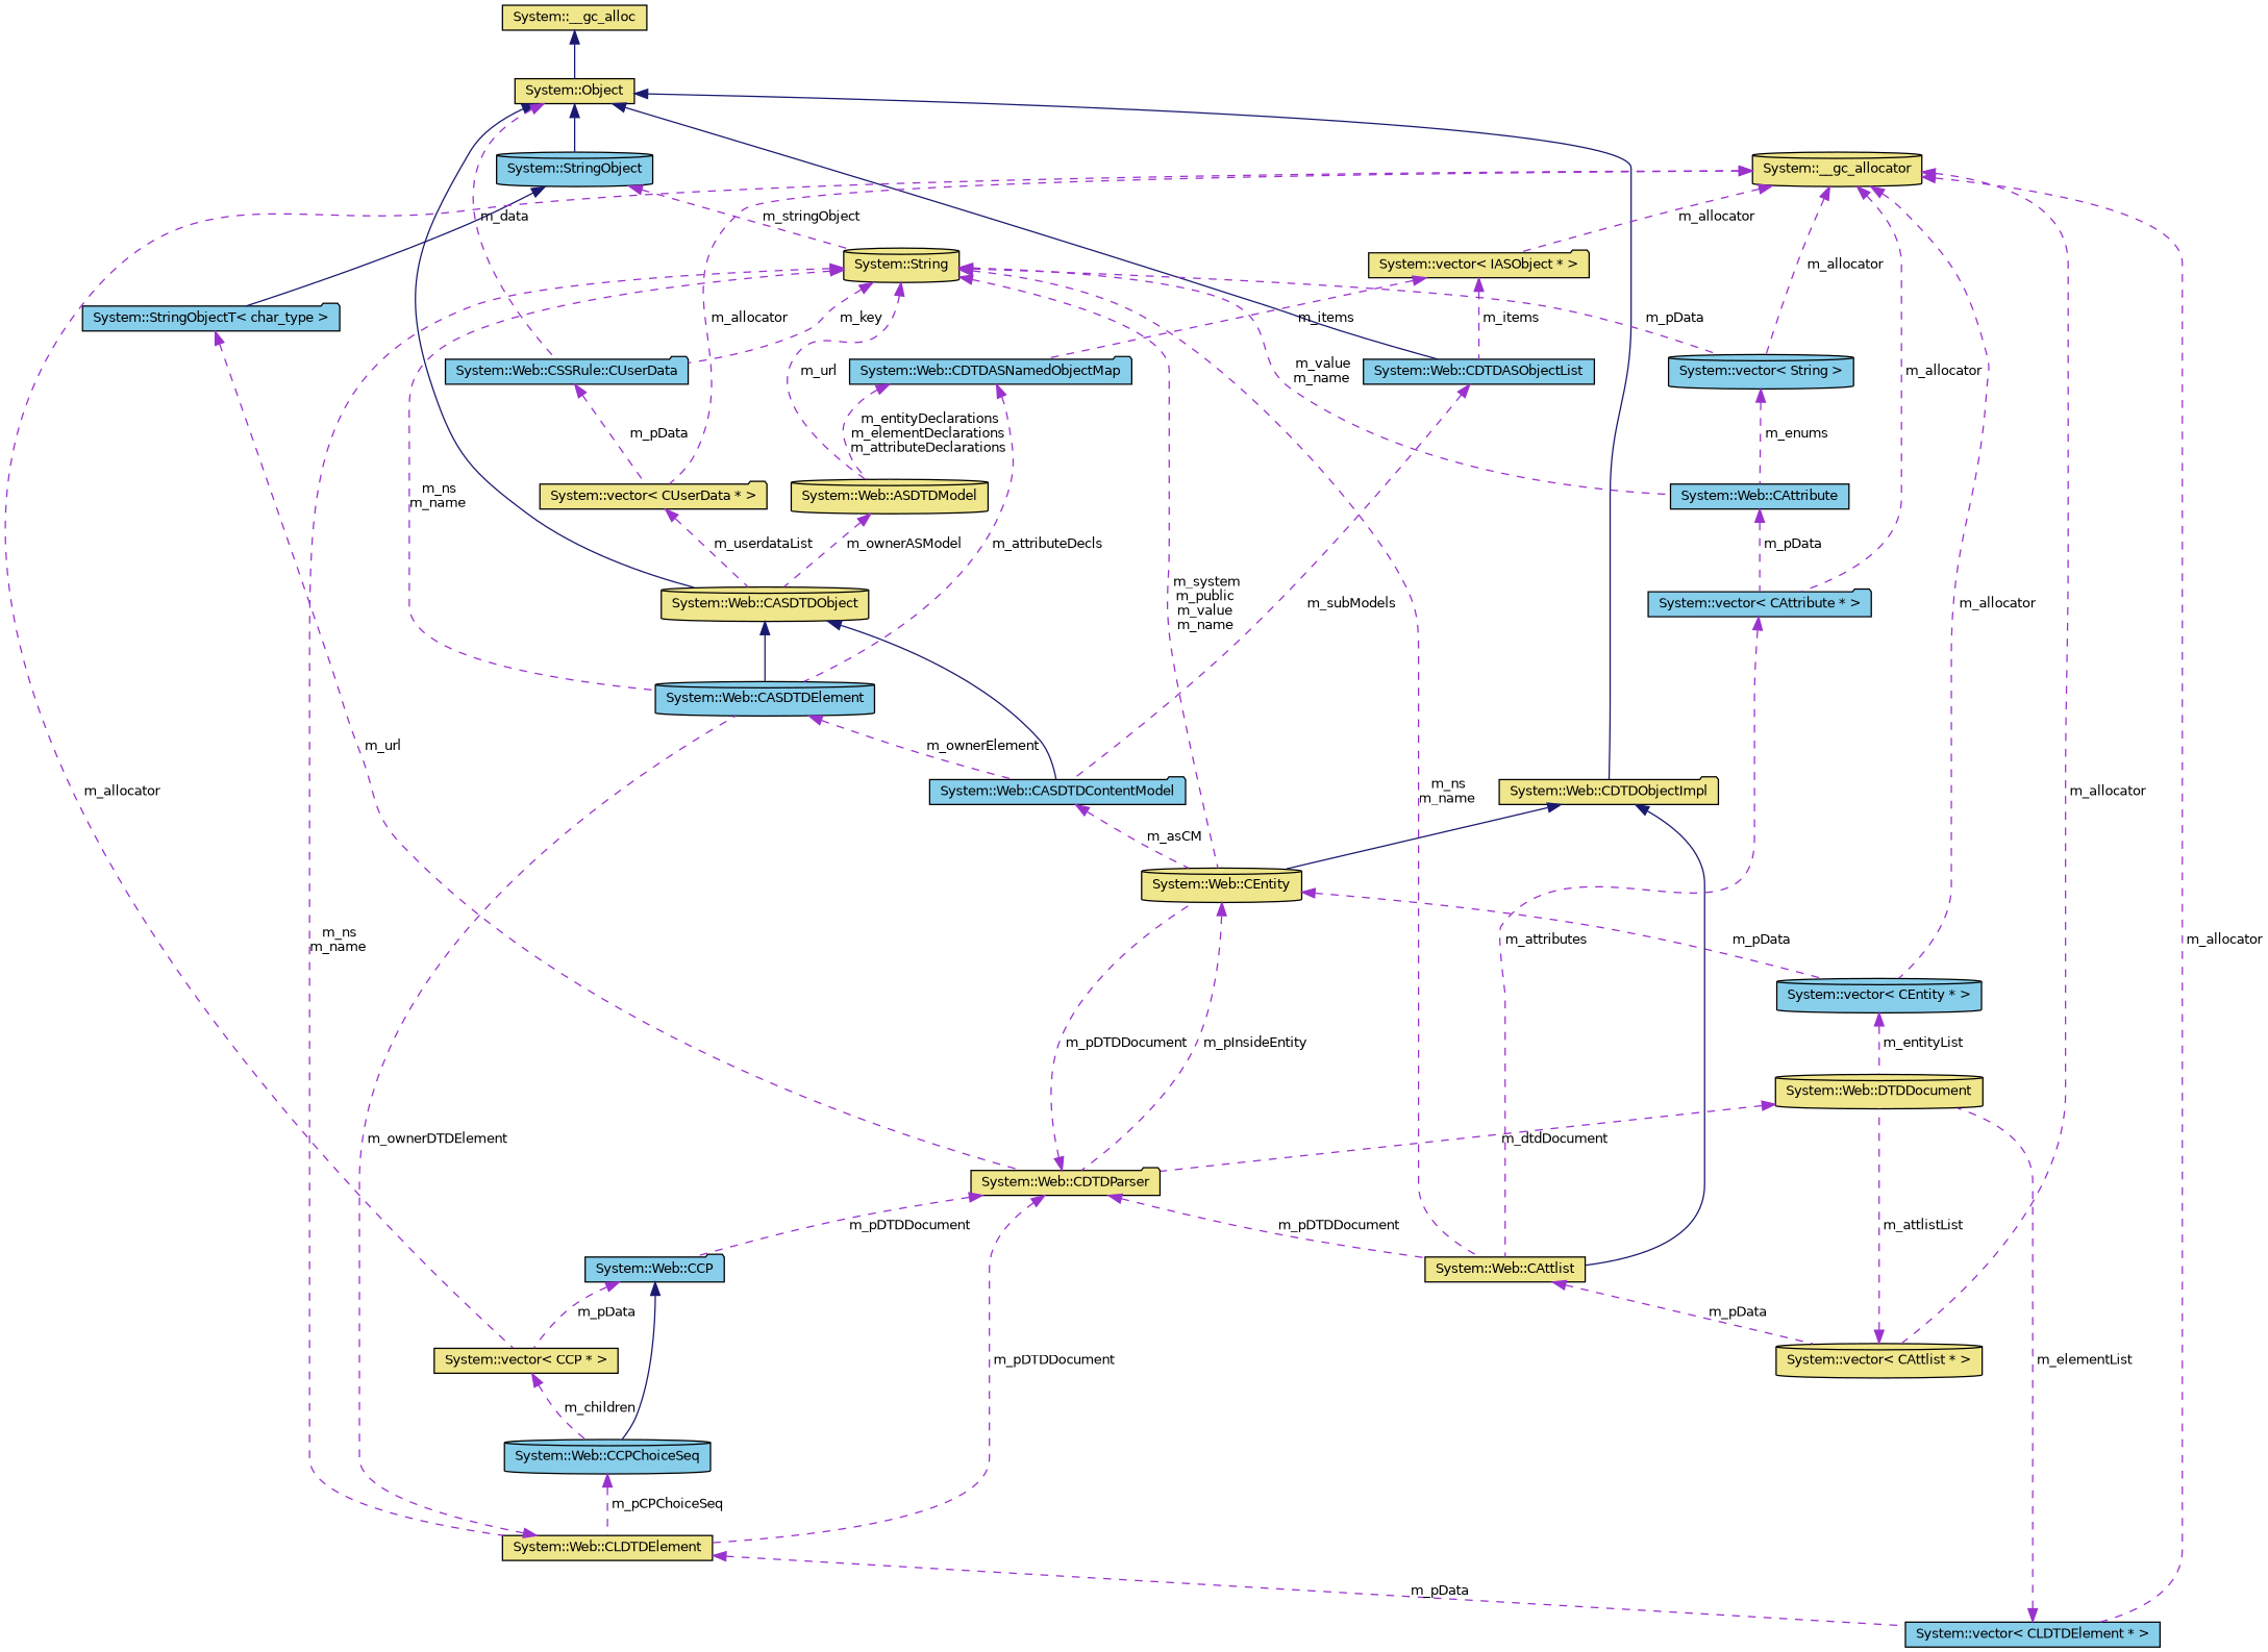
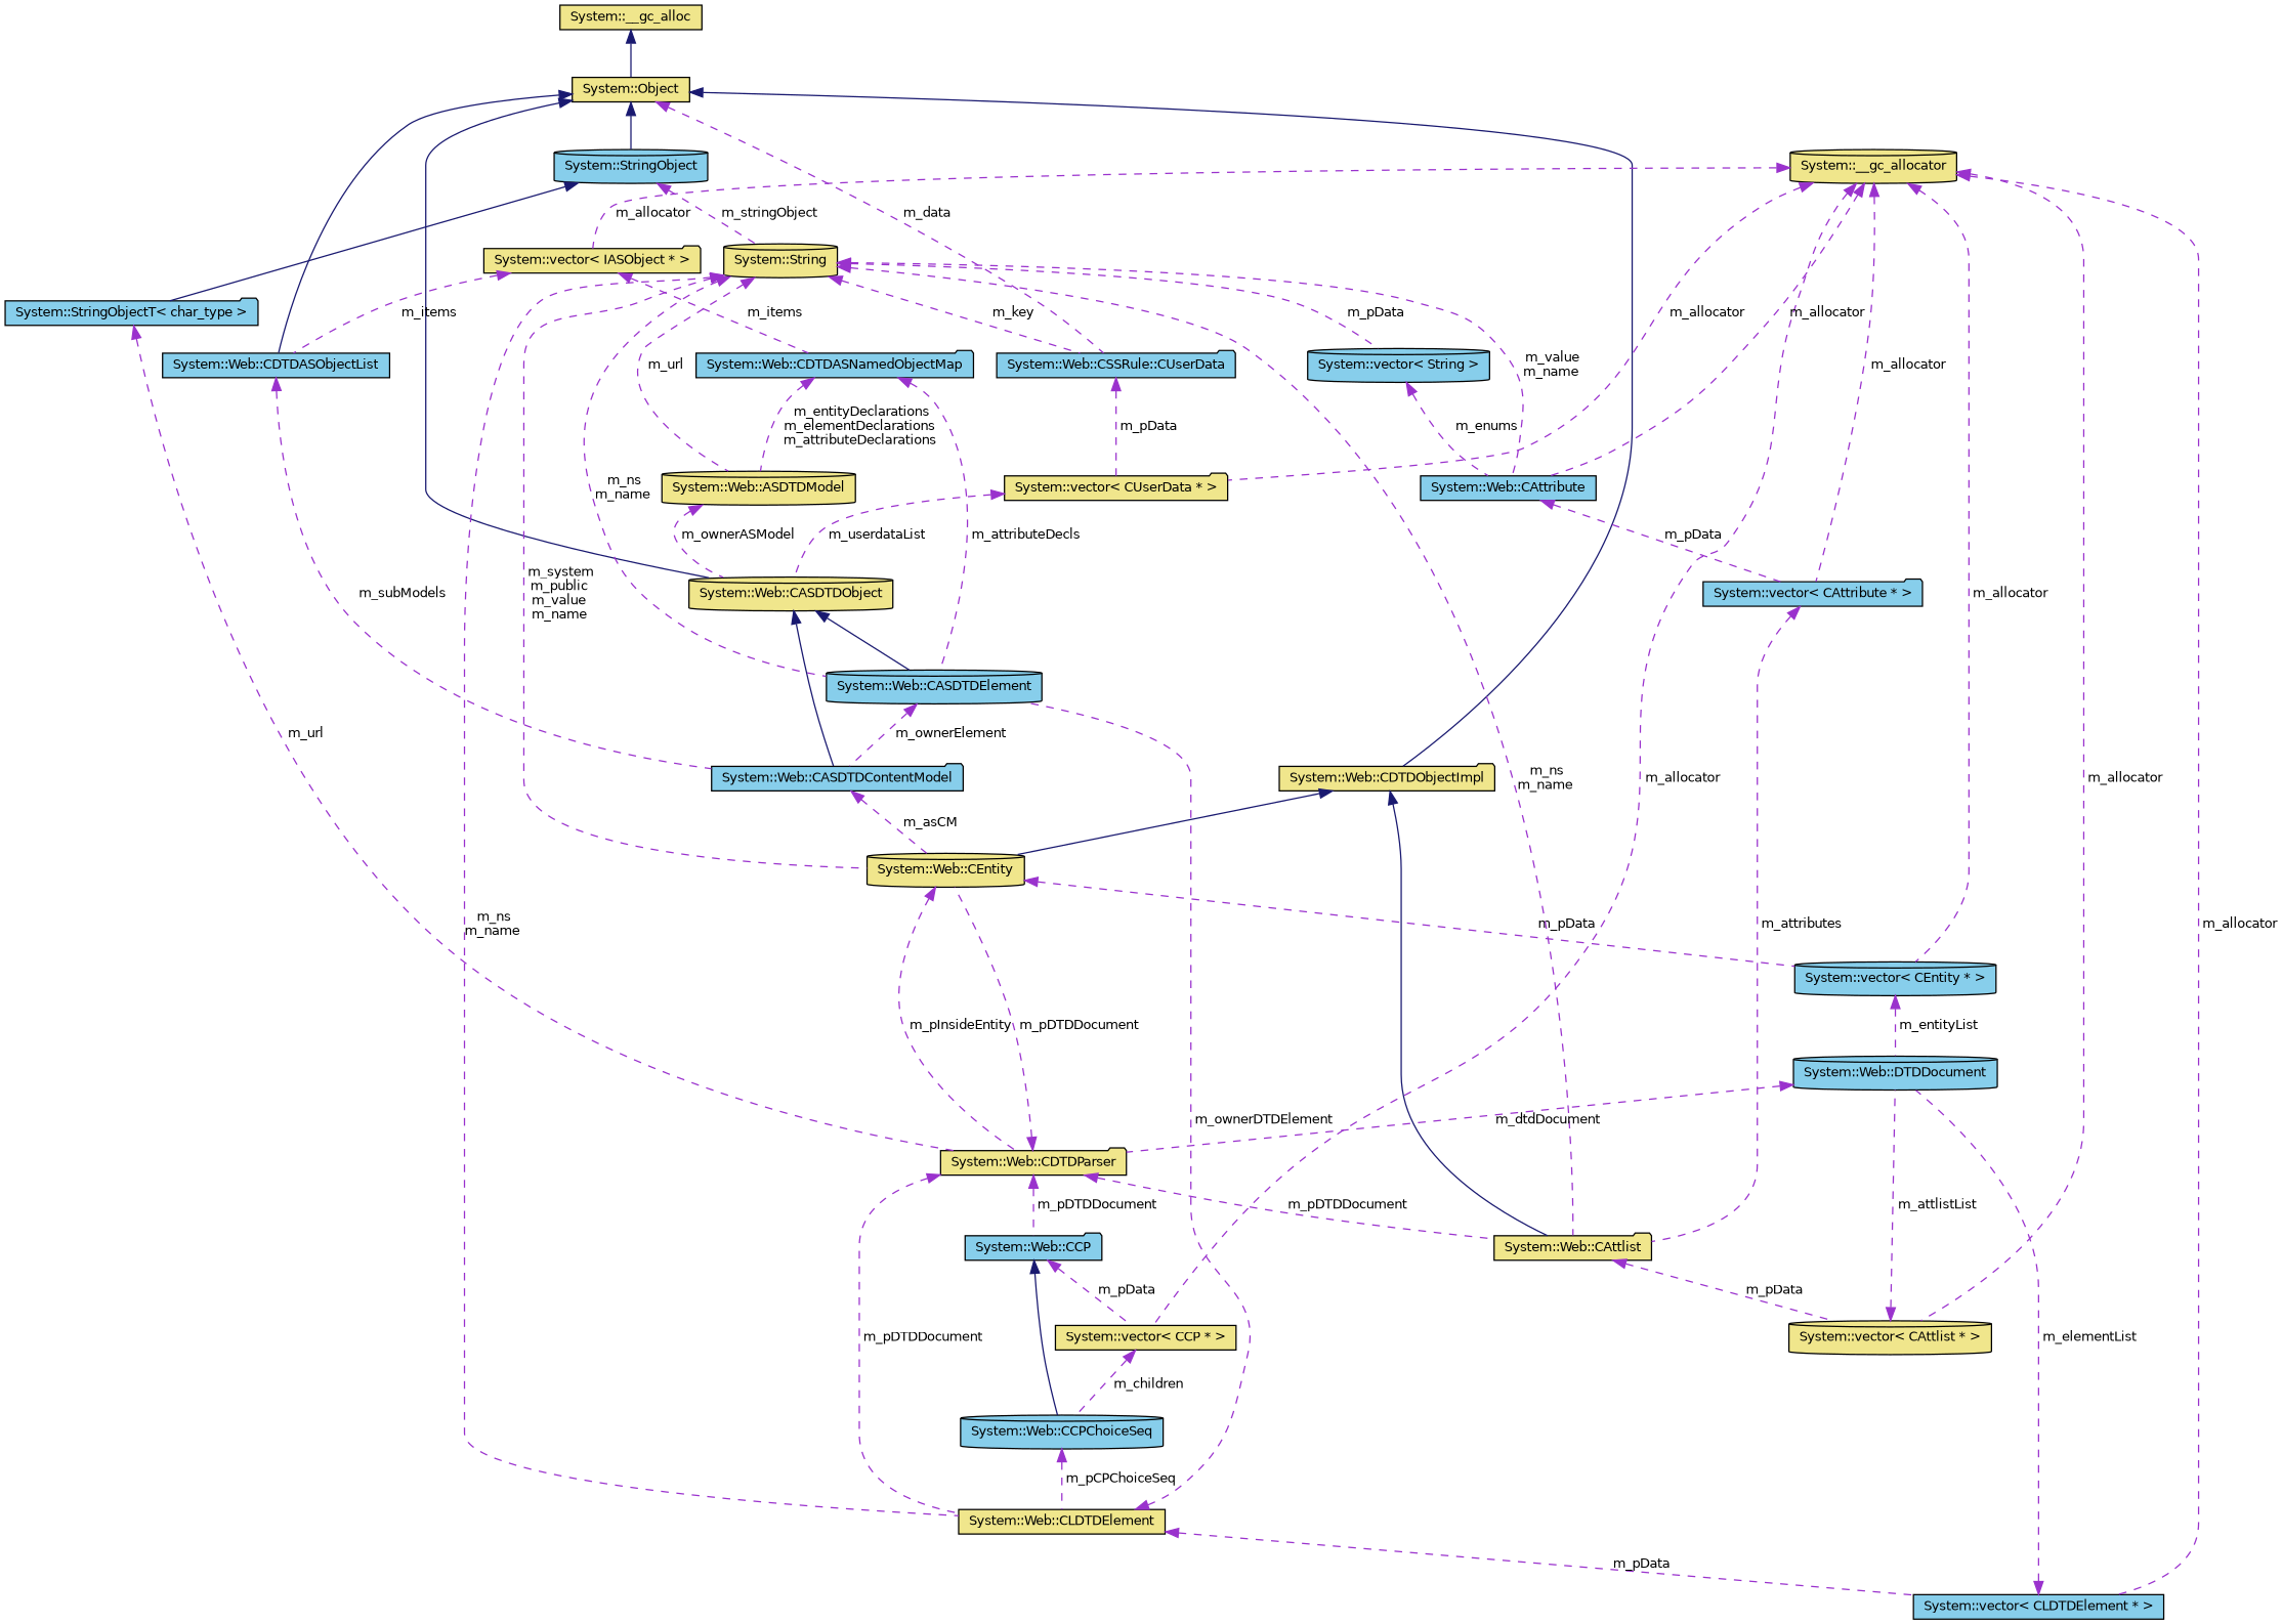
  digraph {
    rankdir=TB
    node [color=black fillcolor=khaki fontname=Helvetica fontsize=10 shape=cylinder style=filled]
    edge [color=darkorchid3 dir=back fontname=Helvetica fontsize=10 labelfontname=Helvetica labelfontsize=10 style=dashed]
    n1 [fillcolor=skyblue fontcolor=black height=0.2 label="System::Web::CASDTDElement" width=0.4]
    n2 [fillcolor=skyblue height=0.2 label="System::Web::CASDTDContentModel" shape=folder width=0.4]
    n3 [height=0.2 label="System::Web::CEntity" width=0.4]
    n4 [height=0.2 label="System::Web::CASDTDObject" width=0.4]
    n5 [height=0.2 label="System::Object" shape=box width=0.4]
    n6 [fillcolor=skyblue height=0.2 label="System::StringObject" width=0.4]
    n7 [fillcolor=skyblue height=0.2 label="System::Web::CSSRule::CUserData" shape=folder width=0.4]
    n8 [fillcolor=skyblue height=0.2 label="System::Web::CDTDASObjectList" shape=box width=0.4]
    n9 [height=0.2 label="System::Web::CDTDObjectImpl" shape=folder width=0.4]
    n10 [height=0.2 label="System::String" width=0.4]
    n11 [fillcolor=skyblue height=0.2 label="System::StringObjectT\< char_type \>" shape=folder width=0.4]
    n12 [height=0.2 label="System::vector\< CUserData * \>" shape=folder width=0.4]
-   n13 [height=0.2 label="System::Web::CAttlist" shape=box width=0.4]
+   n13 [height=0.2 label="System::Web::CAttlist" shape=folder width=0.4]
    n14 [height=0.2 label="System::__gc_alloc" shape=box width=0.4]
    n15 [height=0.2 label="System::Web::ASDTDModel" width=0.4]
    n16 [fillcolor=skyblue height=0.2 label="System::Web::CDTDASNamedObjectMap" shape=folder width=0.4]
    n17 [height=0.2 label="System::vector\< IASObject * \>" shape=folder width=0.4]
    n18 [height=0.2 label="System::__gc_allocator" width=0.4]
    n19 [fillcolor=skyblue height=0.2 label="System::vector\< CEntity * \>" width=0.4]
    n20 [fillcolor=skyblue height=0.2 label="System::vector\< CLDTDElement * \>" shape=box width=0.4]
    n21 [height=0.2 label="System::vector\< CAttlist * \>" width=0.4]
    n22 [fillcolor=skyblue height=0.2 label="System::vector\< CAttribute * \>" shape=folder width=0.4]
    n23 [fillcolor=skyblue height=0.2 label="System::vector\< String \>" width=0.4]
    n24 [height=0.2 label="System::vector\< CCP * \>" shape=box width=0.4]
-   n25 [height=0.2 label="System::Web::DTDDocument" width=0.4]
+   n25 [fillcolor=skyblue height=0.2 label="System::Web::DTDDocument" width=0.4]
    n26 [fillcolor=skyblue height=0.2 label="System::Web::CAttribute" shape=box width=0.4]
    n27 [fillcolor=skyblue height=0.2 label="System::Web::CCPChoiceSeq" width=0.4]
    n28 [height=0.2 label="System::Web::CLDTDElement" shape=box width=0.4]
    n29 [height=0.2 label="System::Web::CDTDParser" shape=folder width=0.4]
    n30 [fillcolor=skyblue height=0.2 label="System::Web::CCP" shape=folder width=0.4]
    n1 -> n2 [label=" m_ownerElement"]
    n2 -> n3 [label=" m_asCM"]
    n3 -> n19 [label=" m_pData"]
    n3 -> n29 [label=" m_pInsideEntity"]
    n4 -> n1 [color=midnightblue style=solid]
    n4 -> n2 [color=midnightblue style=solid]
    n5 -> n4 [color=midnightblue style=solid]
    n5 -> n6 [color=midnightblue style=solid]
    n5 -> n7 [label=" m_data"]
    n5 -> n8 [color=midnightblue style=solid]
    n5 -> n9 [color=midnightblue style=solid]
    n6 -> n10 [label=" m_stringObject"]
    n6 -> n11 [color=midnightblue style=solid]
    n7 -> n12 [label=" m_pData"]
    n8 -> n2 [label=" m_subModels"]
    n9 -> n3 [color=midnightblue style=solid]
    n9 -> n13 [color=midnightblue style=solid]
    n10 -> n1 [label=" m_ns\nm_name"]
    n10 -> n3 [label=" m_system\nm_public\nm_value\nm_name"]
    n10 -> n7 [label=" m_key"]
    n10 -> n13 [label=" m_ns\nm_name"]
    n10 -> n15 [label=" m_url"]
    n10 -> n23 [label=" m_pData"]
    n10 -> n26 [label=" m_value\nm_name"]
    n10 -> n28 [label=" m_ns\nm_name"]
    n11 -> n29 [label=" m_url"]
    n12 -> n4 [label=" m_userdataList"]
    n13 -> n21 [label=" m_pData"]
    n14 -> n5 [color=midnightblue style=solid]
    n15 -> n4 [label=" m_ownerASModel"]
    n16 -> n1 [label=" m_attributeDecls"]
    n16 -> n15 [label=" m_entityDeclarations\nm_elementDeclarations\nm_attributeDeclarations"]
    n17 -> n8 [label=" m_items"]
    n17 -> n16 [label=" m_items"]
    n18 -> n12 [label=" m_allocator"]
    n18 -> n17 [label=" m_allocator"]
    n18 -> n19 [label=" m_allocator"]
    n18 -> n20 [label=" m_allocator"]
    n18 -> n21 [label=" m_allocator"]
    n18 -> n22 [label=" m_allocator"]
-   n18 -> n23 [label=" m_allocator"]
+   n18 -> n26 [label=" m_allocator"]
    n18 -> n24 [label=" m_allocator"]
    n19 -> n25 [label=" m_entityList"]
    n20 -> n25 [label=" m_elementList"]
    n21 -> n25 [label=" m_attlistList"]
    n22 -> n13 [label=" m_attributes"]
    n23 -> n26 [label=" m_enums"]
    n24 -> n27 [label=" m_children"]
    n25 -> n29 [label=" m_dtdDocument"]
    n26 -> n22 [label=" m_pData"]
    n27 -> n28 [label=" m_pCPChoiceSeq"]
    n28 -> n1 [label=" m_ownerDTDElement"]
    n28 -> n20 [label=" m_pData"]
    n29 -> n3 [label=" m_pDTDDocument"]
    n29 -> n13 [label=" m_pDTDDocument"]
    n29 -> n28 [label=" m_pDTDDocument"]
    n29 -> n30 [label=" m_pDTDDocument"]
    n30 -> n24 [label=" m_pData"]
    n30 -> n27 [color=midnightblue style=solid]
  }
